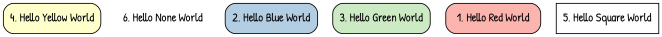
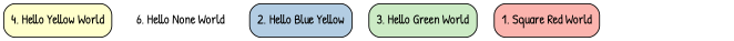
  digraph {
    rankdir=BT
    splines=spline
    fontname="Patrick Hand"
    node [shape=rectangle style="rounded,filled" fontname="Patrick Hand"]
    n1 [fillcolor="#FFFFCC" label="4. Hello Yellow World"]
    n2 [fillcolor=transparent label="6. Hello None World" shape=plaintext]
-   n3 [fillcolor="#B3CDE3" label="2. Hello Blue World"]
+   n3 [fillcolor="#B3CDE3" label="2. Hello Blue Yellow"]
    n4 [fillcolor="#CCEBC5" label="3. Hello Green World"]
-   n5 [fillcolor="#FBB4AE" label="1. Hello Red World"]
-   n6 [fillcolor="#FFFFFF" label="5. Hello Square World" style=solid]
+   n5 [fillcolor="#FBB4AE" label="1. Square Red World"]
  }
